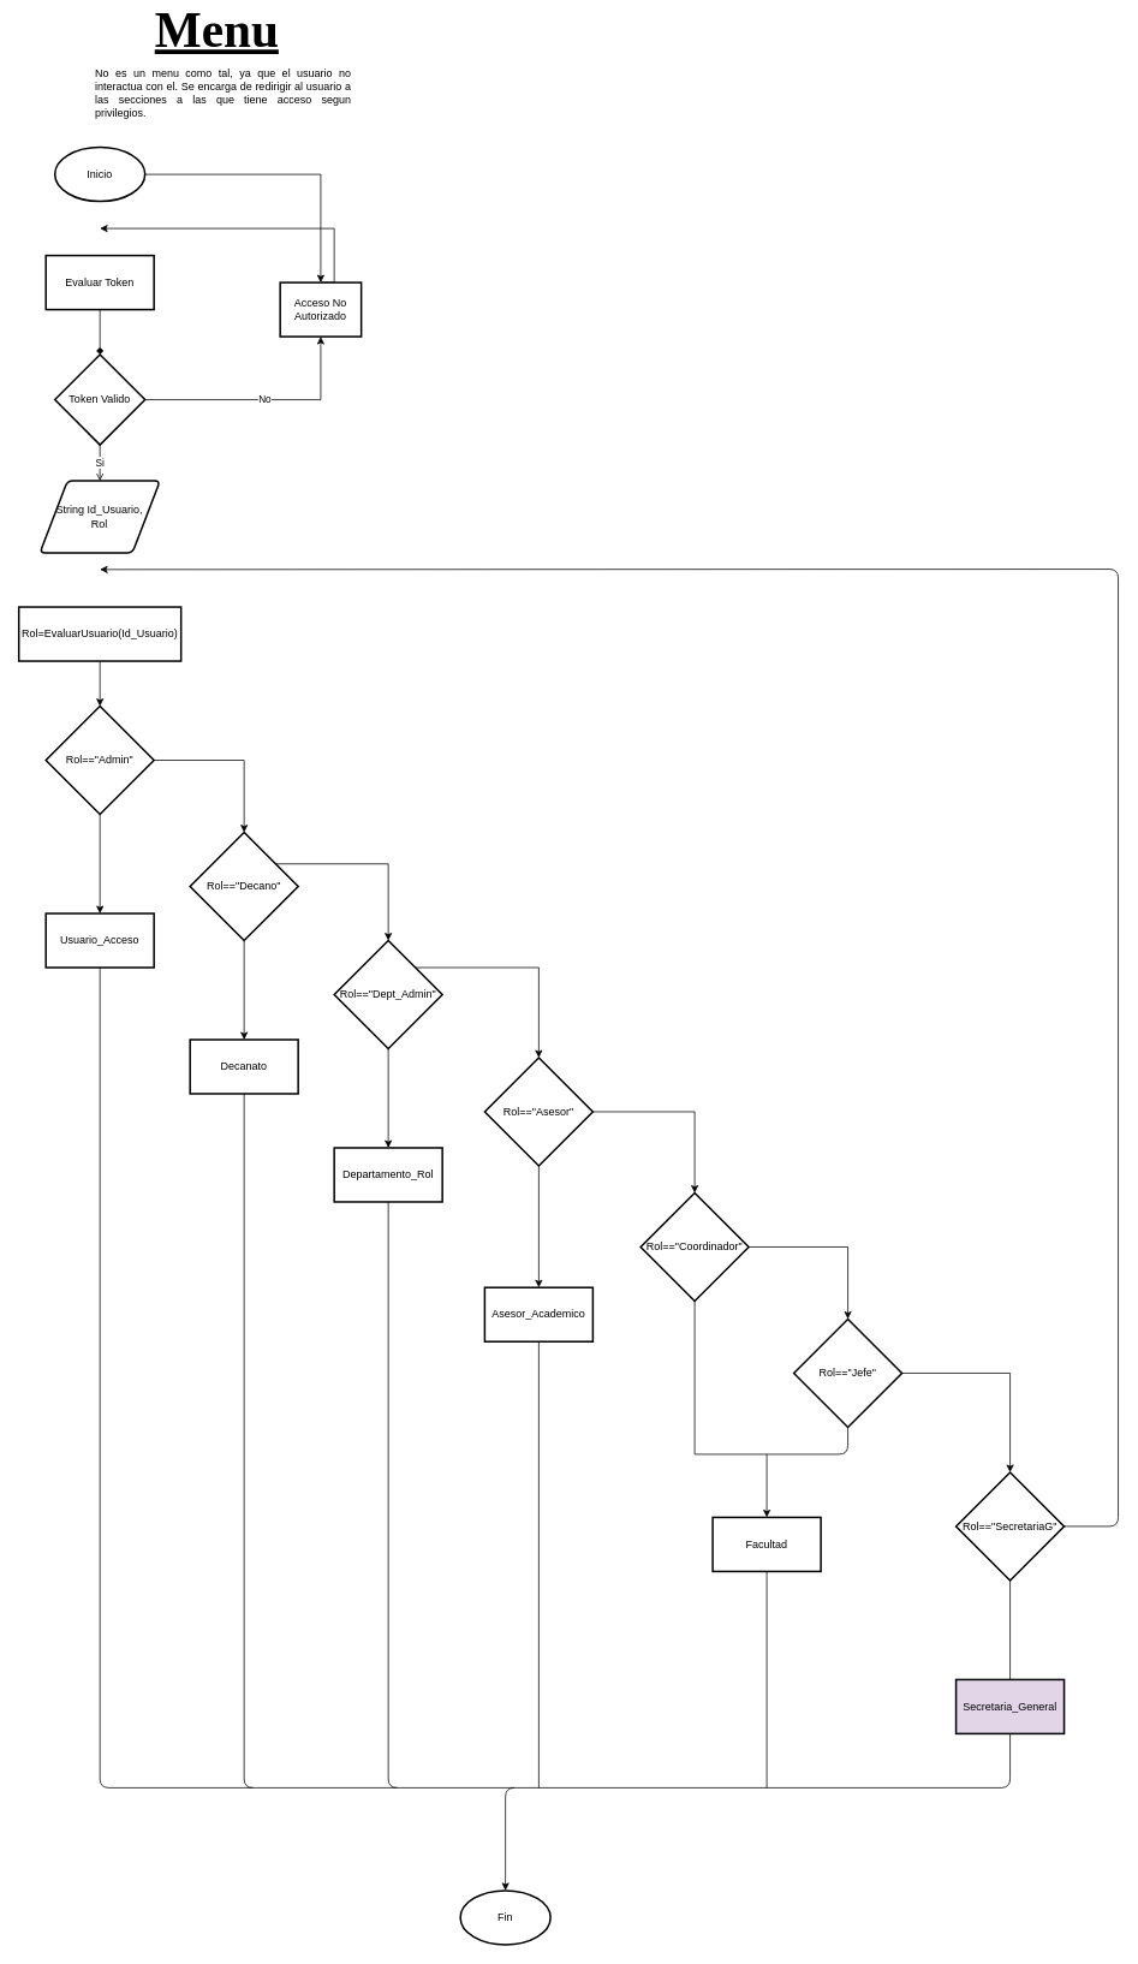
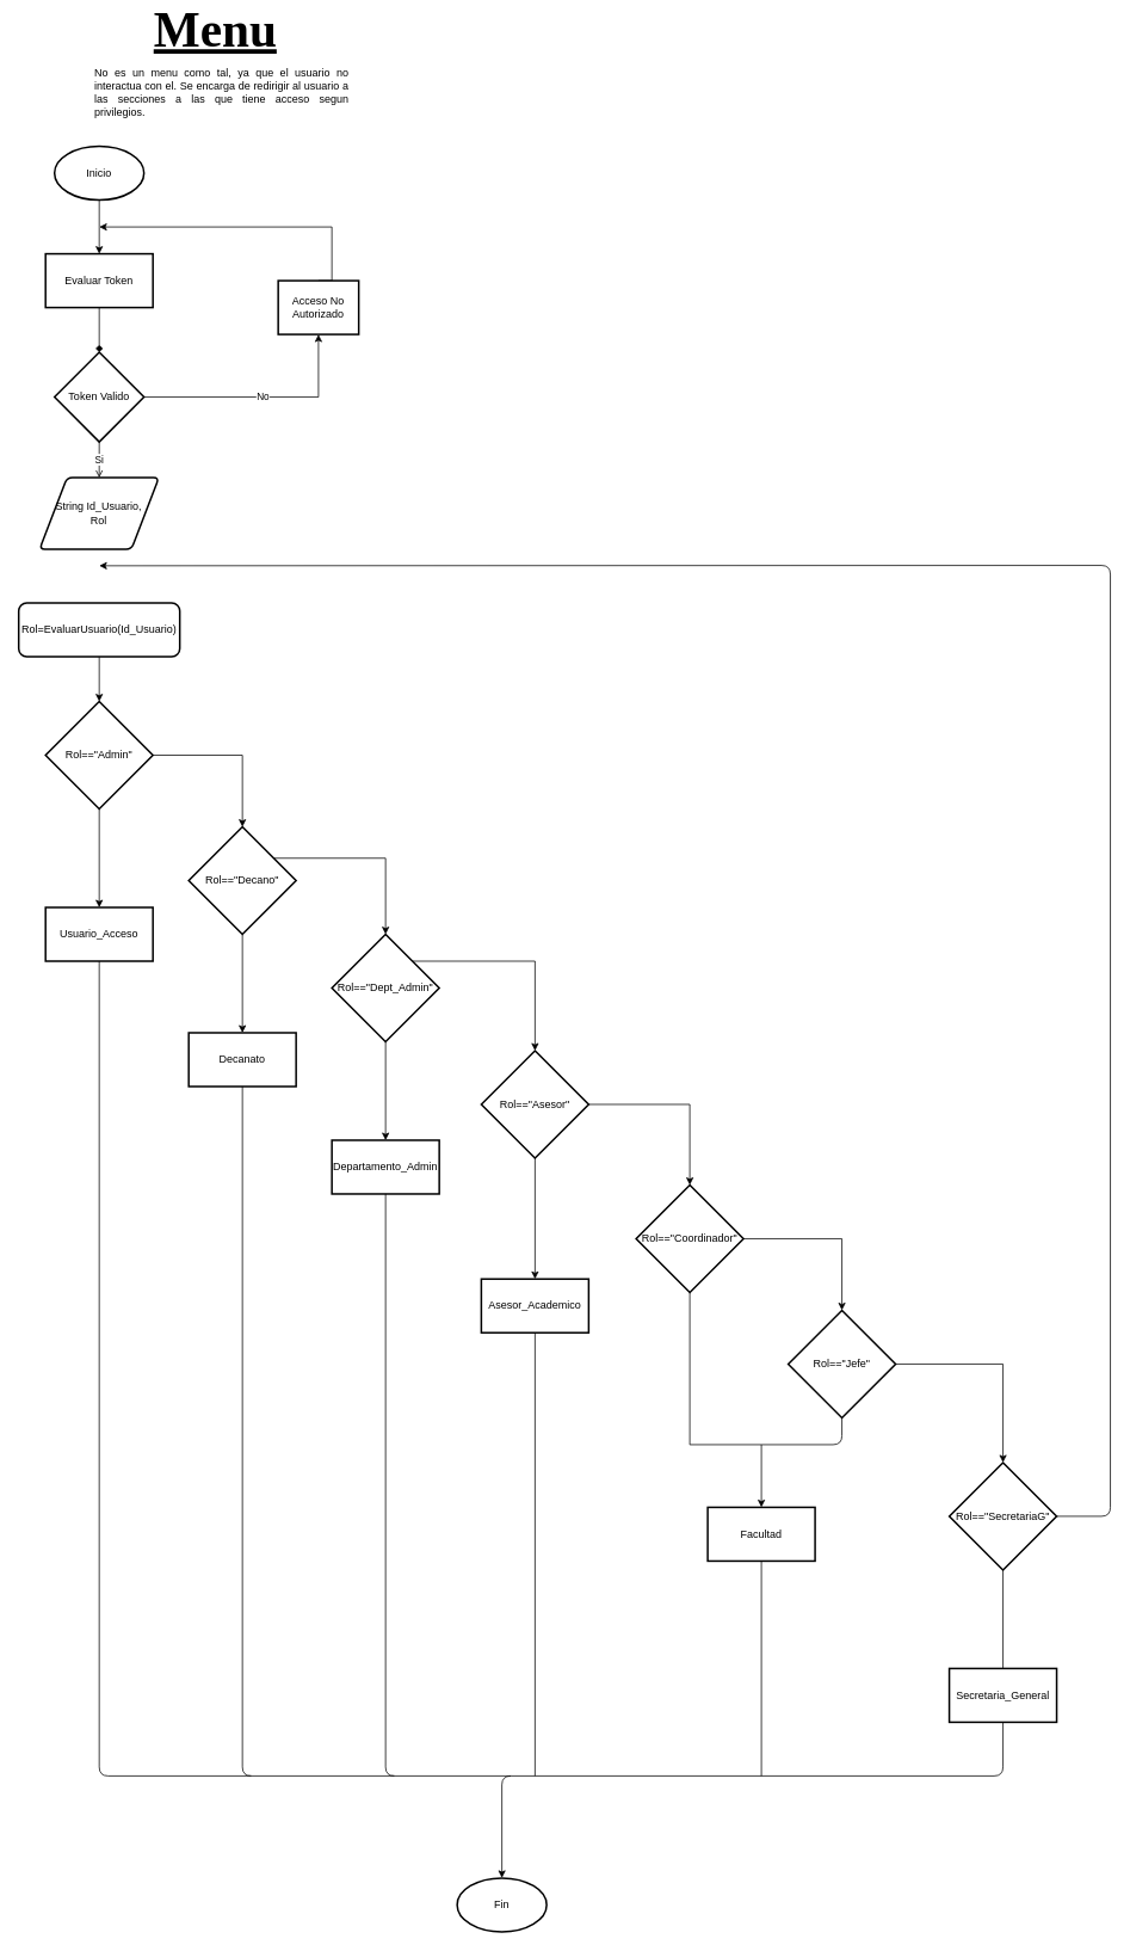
  <mxCell id="0" />
  <mxCell id="1" parent="0" />
- <mxCell id="2" value="" style="edgeStyle=orthogonalEdgeStyle;rounded=0;orthogonalLoop=1;jettySize=auto;html=1;endArrow=classic;endFill=1;strokeWidth=1;" parent="1" source="3" target="46" edge="1"><mxGeometry relative="1" as="geometry" /></mxCell>
+ <mxCell id="2" value="" style="edgeStyle=orthogonalEdgeStyle;rounded=0;orthogonalLoop=1;jettySize=auto;html=1;endArrow=classic;endFill=1;strokeWidth=1;" parent="1" source="3" target="42" edge="1"><mxGeometry relative="1" as="geometry" /></mxCell>
  <mxCell id="3" value="Inicio" style="strokeWidth=2;html=1;shape=mxgraph.flowchart.start_1;whiteSpace=wrap;" parent="1" vertex="1"><mxGeometry x="60" y="160" width="100" height="60" as="geometry" /></mxCell>
  <mxCell id="4" value="String Id_Usuario,&lt;br&gt;Rol" style="shape=parallelogram;html=1;strokeWidth=2;perimeter=parallelogramPerimeter;whiteSpace=wrap;rounded=1;arcSize=12;size=0.23;aspect=fixed;" parent="1" vertex="1"><mxGeometry x="43.34" y="530" width="133.33" height="80" as="geometry" /></mxCell>
  <mxCell id="5" value="" style="edgeStyle=orthogonalEdgeStyle;rounded=0;orthogonalLoop=1;jettySize=auto;html=1;entryX=0.5;entryY=0;entryDx=0;entryDy=0;" parent="1" source="7" target="11" edge="1"><mxGeometry relative="1" as="geometry"><Array as="points"><mxPoint x="270" y="840" /></Array></mxGeometry></mxCell>
  <mxCell id="6" value="" style="edgeStyle=orthogonalEdgeStyle;rounded=0;orthogonalLoop=1;jettySize=auto;html=1;" parent="1" source="7" target="26" edge="1"><mxGeometry relative="1" as="geometry" /></mxCell>
  <mxCell id="7" value="Rol==&quot;Admin&quot;" style="strokeWidth=2;html=1;shape=mxgraph.flowchart.decision;whiteSpace=wrap;" parent="1" vertex="1"><mxGeometry x="50" y="780" width="120" height="120" as="geometry" /></mxCell>
  <mxCell id="8" value="" style="endArrow=classic;html=1;entryX=0.5;entryY=0;entryDx=0;entryDy=0;entryPerimeter=0;exitX=0.5;exitY=1;exitDx=0;exitDy=0;" parent="1" source="40" target="7" edge="1"><mxGeometry width="50" height="50" relative="1" as="geometry"><mxPoint x="110" y="750" as="sourcePoint" /><mxPoint x="150" y="680" as="targetPoint" /></mxGeometry></mxCell>
  <mxCell id="9" value="" style="edgeStyle=orthogonalEdgeStyle;rounded=0;orthogonalLoop=1;jettySize=auto;html=1;" parent="1" source="11" target="14" edge="1"><mxGeometry relative="1" as="geometry"><Array as="points"><mxPoint x="430" y="955" /></Array></mxGeometry></mxCell>
  <mxCell id="10" value="" style="edgeStyle=orthogonalEdgeStyle;rounded=0;orthogonalLoop=1;jettySize=auto;html=1;" parent="1" source="11" target="27" edge="1"><mxGeometry relative="1" as="geometry" /></mxCell>
  <mxCell id="11" value="Rol==&quot;Decano&quot;" style="rhombus;whiteSpace=wrap;html=1;strokeWidth=2;" parent="1" vertex="1"><mxGeometry x="210" y="920" width="120" height="120" as="geometry" /></mxCell>
  <mxCell id="12" value="" style="edgeStyle=orthogonalEdgeStyle;rounded=0;orthogonalLoop=1;jettySize=auto;html=1;" parent="1" source="14" target="17" edge="1"><mxGeometry relative="1" as="geometry"><Array as="points"><mxPoint x="597" y="1070" /></Array></mxGeometry></mxCell>
  <mxCell id="13" value="" style="edgeStyle=orthogonalEdgeStyle;rounded=0;orthogonalLoop=1;jettySize=auto;html=1;" parent="1" source="14" target="28" edge="1"><mxGeometry relative="1" as="geometry" /></mxCell>
  <mxCell id="14" value="Rol==&quot;Dept_Admin&quot;" style="rhombus;whiteSpace=wrap;html=1;strokeWidth=2;" parent="1" vertex="1"><mxGeometry x="370" y="1040" width="120" height="120" as="geometry" /></mxCell>
  <mxCell id="15" value="" style="edgeStyle=orthogonalEdgeStyle;rounded=0;orthogonalLoop=1;jettySize=auto;html=1;" parent="1" source="17" target="20" edge="1"><mxGeometry relative="1" as="geometry" /></mxCell>
  <mxCell id="16" value="" style="edgeStyle=orthogonalEdgeStyle;rounded=0;orthogonalLoop=1;jettySize=auto;html=1;" parent="1" source="17" target="29" edge="1"><mxGeometry relative="1" as="geometry" /></mxCell>
  <mxCell id="17" value="Rol==&quot;Asesor&quot;" style="rhombus;whiteSpace=wrap;html=1;strokeWidth=2;" parent="1" vertex="1"><mxGeometry x="537" y="1170" width="120" height="120" as="geometry" /></mxCell>
  <mxCell id="18" value="" style="edgeStyle=orthogonalEdgeStyle;rounded=0;orthogonalLoop=1;jettySize=auto;html=1;" parent="1" source="20" target="22" edge="1"><mxGeometry relative="1" as="geometry" /></mxCell>
  <mxCell id="19" value="" style="edgeStyle=orthogonalEdgeStyle;rounded=0;orthogonalLoop=1;jettySize=auto;html=1;" parent="1" source="20" target="30" edge="1"><mxGeometry relative="1" as="geometry"><Array as="points"><mxPoint x="770" y="1610" /><mxPoint x="850" y="1610" /></Array></mxGeometry></mxCell>
  <mxCell id="20" value="Rol==&quot;Coordinador&quot;" style="rhombus;whiteSpace=wrap;html=1;strokeWidth=2;" parent="1" vertex="1"><mxGeometry x="710" y="1320" width="120" height="120" as="geometry" /></mxCell>
  <mxCell id="21" value="" style="edgeStyle=orthogonalEdgeStyle;rounded=0;orthogonalLoop=1;jettySize=auto;html=1;" parent="1" source="22" target="24" edge="1"><mxGeometry relative="1" as="geometry" /></mxCell>
  <mxCell id="22" value="Rol==&quot;Jefe&quot;" style="rhombus;whiteSpace=wrap;html=1;strokeWidth=2;" parent="1" vertex="1"><mxGeometry x="880" y="1460" width="120" height="120" as="geometry" /></mxCell>
  <mxCell id="23" value="" style="edgeStyle=orthogonalEdgeStyle;rounded=0;orthogonalLoop=1;jettySize=auto;html=1;endArrow=none;endFill=0;" parent="1" source="24" target="32" edge="1"><mxGeometry relative="1" as="geometry" /></mxCell>
  <mxCell id="24" value="Rol==&quot;SecretariaG&quot;" style="rhombus;whiteSpace=wrap;html=1;strokeWidth=2;" parent="1" vertex="1"><mxGeometry x="1060" y="1630" width="120" height="120" as="geometry" /></mxCell>
  <mxCell id="25" value="" style="endArrow=classic;html=1;exitX=1;exitY=0.5;exitDx=0;exitDy=0;" parent="1" source="24" edge="1"><mxGeometry width="50" height="50" relative="1" as="geometry"><mxPoint x="1020" y="1490" as="sourcePoint" /><mxPoint x="110" y="628.4" as="targetPoint" /><Array as="points"><mxPoint x="1240" y="1690" /><mxPoint x="1240" y="628" /></Array></mxGeometry></mxCell>
  <mxCell id="26" value="Usuario_Acceso" style="whiteSpace=wrap;html=1;strokeWidth=2;" parent="1" vertex="1"><mxGeometry x="50" y="1010" width="120" height="60" as="geometry" /></mxCell>
  <mxCell id="27" value="Decanato" style="whiteSpace=wrap;html=1;strokeWidth=2;" parent="1" vertex="1"><mxGeometry x="210" y="1150" width="120" height="60" as="geometry" /></mxCell>
- <mxCell id="28" value="Departamento_Rol" style="whiteSpace=wrap;html=1;strokeWidth=2;" parent="1" vertex="1"><mxGeometry x="370" y="1270" width="120" height="60" as="geometry" /></mxCell>
+ <mxCell id="28" value="Departamento_Admin" style="whiteSpace=wrap;html=1;strokeWidth=2;" parent="1" vertex="1"><mxGeometry x="370" y="1270" width="120" height="60" as="geometry" /></mxCell>
  <mxCell id="29" value="Asesor_Academico" style="whiteSpace=wrap;html=1;strokeWidth=2;" parent="1" vertex="1"><mxGeometry x="537" y="1425" width="120" height="60" as="geometry" /></mxCell>
  <mxCell id="30" value="Facultad" style="whiteSpace=wrap;html=1;strokeWidth=2;" parent="1" vertex="1"><mxGeometry x="790" y="1680" width="120" height="60" as="geometry" /></mxCell>
  <mxCell id="31" value="" style="endArrow=none;html=1;exitX=0.5;exitY=1;exitDx=0;exitDy=0;endFill=0;" parent="1" source="22" edge="1"><mxGeometry width="50" height="50" relative="1" as="geometry"><mxPoint x="550" y="1620" as="sourcePoint" /><mxPoint x="850" y="1610" as="targetPoint" /><Array as="points"><mxPoint x="940" y="1610" /></Array></mxGeometry></mxCell>
- <mxCell id="32" value="Secretaria_General" style="whiteSpace=wrap;html=1;strokeWidth=2;fillColor=#e1d5e7;" parent="1" vertex="1"><mxGeometry x="1060" y="1860" width="120" height="60" as="geometry" /></mxCell>
+ <mxCell id="32" value="Secretaria_General" style="whiteSpace=wrap;html=1;strokeWidth=2;" parent="1" vertex="1"><mxGeometry x="1060" y="1860" width="120" height="60" as="geometry" /></mxCell>
  <mxCell id="33" value="Fin" style="strokeWidth=2;html=1;shape=mxgraph.flowchart.start_1;whiteSpace=wrap;" parent="1" vertex="1"><mxGeometry x="510" y="2094" width="100" height="60" as="geometry" /></mxCell>
  <mxCell id="34" value="" style="endArrow=classic;html=1;exitX=0.5;exitY=1;exitDx=0;exitDy=0;entryX=0.5;entryY=0;entryDx=0;entryDy=0;entryPerimeter=0;" parent="1" source="32" target="33" edge="1"><mxGeometry width="50" height="50" relative="1" as="geometry"><mxPoint x="890" y="1950" as="sourcePoint" /><mxPoint x="940" y="1900" as="targetPoint" /><Array as="points"><mxPoint x="1120" y="1980" /><mxPoint x="560" y="1980" /></Array></mxGeometry></mxCell>
  <mxCell id="35" value="" style="endArrow=none;html=1;entryX=0.5;entryY=1;entryDx=0;entryDy=0;" parent="1" target="30" edge="1"><mxGeometry width="50" height="50" relative="1" as="geometry"><mxPoint x="850" y="1980" as="sourcePoint" /><mxPoint x="940" y="1800" as="targetPoint" /></mxGeometry></mxCell>
  <mxCell id="36" value="" style="endArrow=none;html=1;entryX=0.5;entryY=1;entryDx=0;entryDy=0;" parent="1" target="29" edge="1"><mxGeometry width="50" height="50" relative="1" as="geometry"><mxPoint x="597" y="1980" as="sourcePoint" /><mxPoint x="940" y="1600" as="targetPoint" /></mxGeometry></mxCell>
  <mxCell id="37" value="" style="endArrow=none;html=1;entryX=0.5;entryY=1;entryDx=0;entryDy=0;" parent="1" target="28" edge="1"><mxGeometry width="50" height="50" relative="1" as="geometry"><mxPoint x="570" y="1980" as="sourcePoint" /><mxPoint x="540" y="1500" as="targetPoint" /><Array as="points"><mxPoint x="430" y="1980" /></Array></mxGeometry></mxCell>
  <mxCell id="38" value="" style="endArrow=none;html=1;entryX=0.5;entryY=1;entryDx=0;entryDy=0;" parent="1" target="27" edge="1"><mxGeometry width="50" height="50" relative="1" as="geometry"><mxPoint x="440" y="1980" as="sourcePoint" /><mxPoint x="540" y="1400" as="targetPoint" /><Array as="points"><mxPoint x="270" y="1980" /></Array></mxGeometry></mxCell>
  <mxCell id="39" value="" style="endArrow=none;html=1;entryX=0.5;entryY=1;entryDx=0;entryDy=0;" parent="1" target="26" edge="1"><mxGeometry width="50" height="50" relative="1" as="geometry"><mxPoint x="280" y="1980" as="sourcePoint" /><mxPoint x="540" y="900" as="targetPoint" /><Array as="points"><mxPoint x="110" y="1980" /></Array></mxGeometry></mxCell>
- <mxCell id="40" value="&lt;span&gt;Rol=EvaluarUsuario(Id_Usuario)&lt;/span&gt;" style="rounded=0;whiteSpace=wrap;html=1;strokeWidth=2;" parent="1" vertex="1"><mxGeometry x="20" y="670" width="180" height="60" as="geometry" /></mxCell>
+ <mxCell id="40" value="&lt;span&gt;Rol=EvaluarUsuario(Id_Usuario)&lt;/span&gt;" style="whiteSpace=wrap;html=1;strokeWidth=2;rounded=1;" parent="1" vertex="1"><mxGeometry x="20" y="670" width="180" height="60" as="geometry" /></mxCell>
  <mxCell id="41" value="" style="edgeStyle=orthogonalEdgeStyle;rounded=0;orthogonalLoop=1;jettySize=auto;html=1;endArrow=diamond;endFill=1;" parent="1" source="42" target="44" edge="1"><mxGeometry relative="1" as="geometry" /></mxCell>
  <mxCell id="42" value="Evaluar Token" style="rounded=0;whiteSpace=wrap;html=1;strokeWidth=2;" parent="1" vertex="1"><mxGeometry x="50" y="280" width="120" height="60" as="geometry" /></mxCell>
  <mxCell id="43" value="Si" style="edgeStyle=orthogonalEdgeStyle;rounded=0;orthogonalLoop=1;jettySize=auto;html=1;endArrow=open;endFill=1;strokeWidth=1;" parent="1" source="44" target="4" edge="1"><mxGeometry relative="1" as="geometry" /></mxCell>
  <mxCell id="44" value="Token Valido" style="strokeWidth=2;html=1;shape=mxgraph.flowchart.decision;whiteSpace=wrap;" parent="1" vertex="1"><mxGeometry x="60" y="390" width="100" height="100" as="geometry" /></mxCell>
  <mxCell id="45" style="edgeStyle=orthogonalEdgeStyle;rounded=0;orthogonalLoop=1;jettySize=auto;html=1;exitX=0.5;exitY=0;exitDx=0;exitDy=0;endArrow=classic;endFill=1;strokeWidth=1;" parent="1" source="46" edge="1"><mxGeometry relative="1" as="geometry"><mxPoint x="110" y="250" as="targetPoint" /><Array as="points"><mxPoint x="370" y="250" /></Array></mxGeometry></mxCell>
  <mxCell id="46" value="Acceso No Autorizado" style="rounded=0;whiteSpace=wrap;html=1;strokeWidth=2;" parent="1" vertex="1"><mxGeometry x="310" y="310" width="90" height="60" as="geometry" /></mxCell>
  <mxCell id="47" value="No" style="edgeStyle=orthogonalEdgeStyle;rounded=0;orthogonalLoop=1;jettySize=auto;html=1;exitX=1;exitY=0.5;exitDx=0;exitDy=0;exitPerimeter=0;endArrow=classic;endFill=1;" parent="1" source="44" target="46" edge="1"><mxGeometry relative="1" as="geometry"><mxPoint x="340" y="200" as="targetPoint" /><mxPoint x="160" y="440" as="sourcePoint" /></mxGeometry></mxCell>
  <mxCell id="48" value="&lt;font style=&quot;font-size: 55px&quot; face=&quot;Times New Roman&quot;&gt;&lt;u&gt;&lt;b&gt;Menu&lt;/b&gt;&lt;/u&gt;&lt;/font&gt;" style="text;html=1;strokeColor=none;fillColor=none;align=center;verticalAlign=middle;whiteSpace=wrap;rounded=0;" parent="1" vertex="1"><mxGeometry x="220" y="20" width="40" height="20" as="geometry" /></mxCell>
  <mxCell id="49" value="&lt;div style=&quot;text-align: justify&quot;&gt;&lt;span&gt;No es un menu como tal, ya que el usuario no interactua con el. Se encarga de redirigir al usuario a las secciones a las que tiene acceso segun privilegios.&lt;/span&gt;&lt;/div&gt;" style="text;html=1;strokeColor=none;fillColor=none;align=center;verticalAlign=middle;whiteSpace=wrap;rounded=0;" parent="1" vertex="1"><mxGeometry x="104" y="90" width="286" height="20" as="geometry" /></mxCell>
